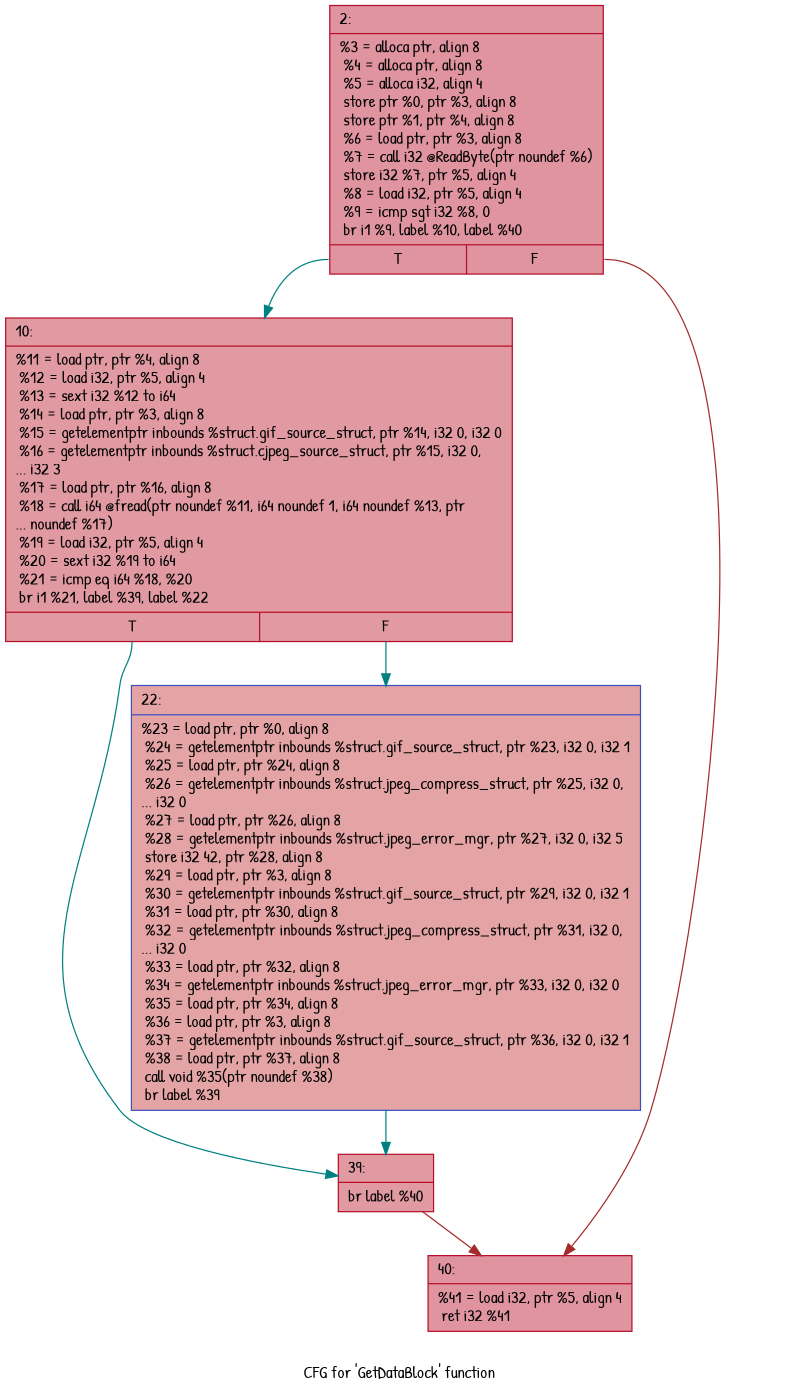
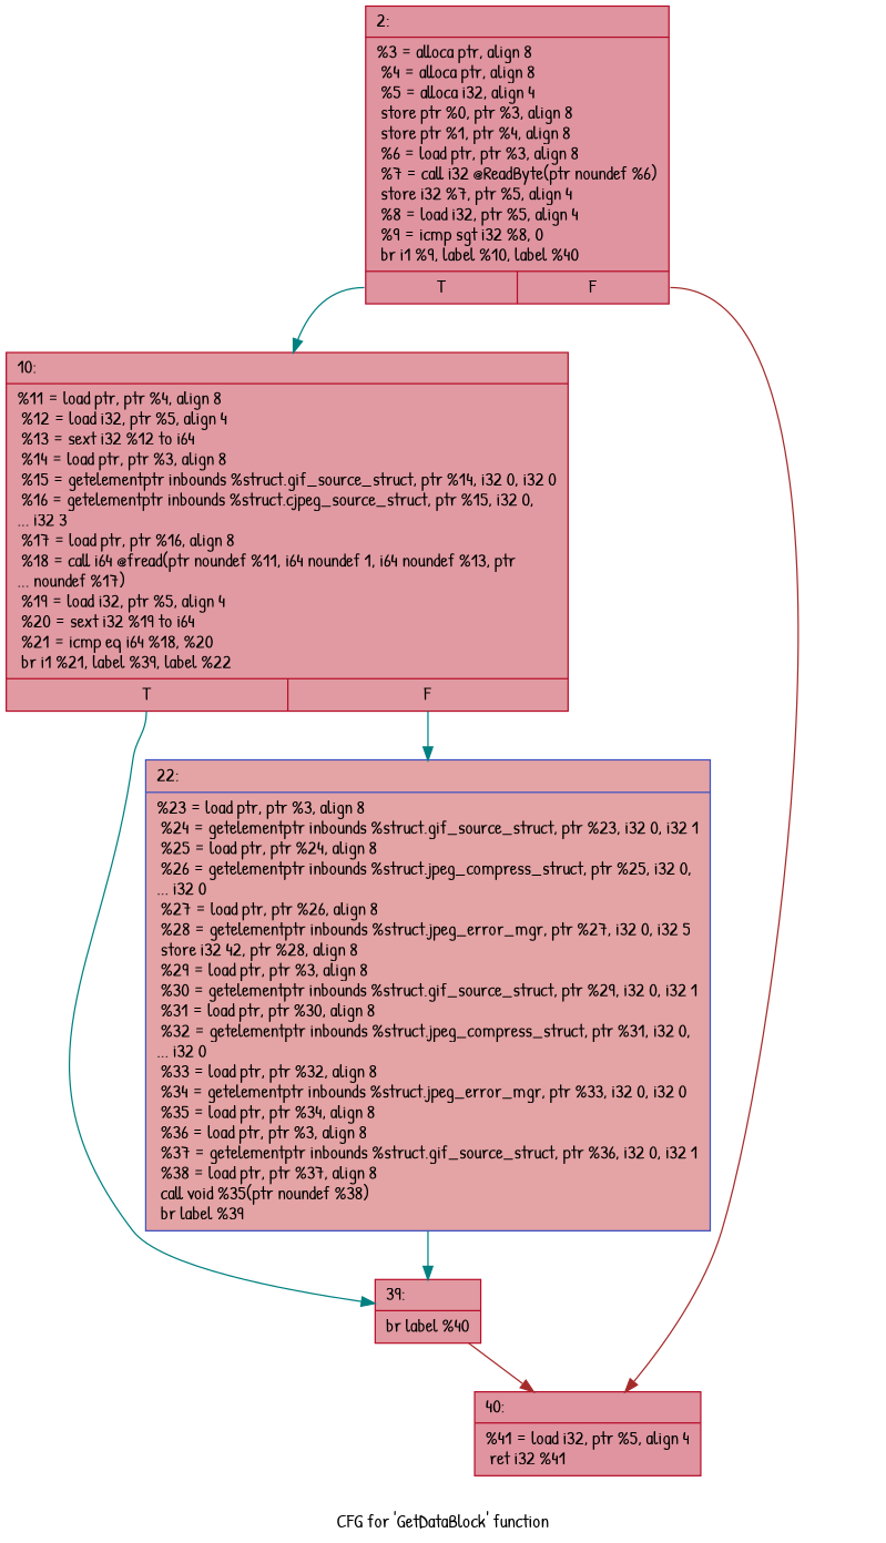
  digraph {
    label="CFG for 'GetDataBlock' function"
    fontname="Patrick Hand"
    node [color="#b70d28ff" fillcolor="#b70d2870" fontname="Patrick Hand" shape=record style=filled]
    edge [color=teal fontname="Patrick Hand"]
    n1 [label="{2:\l|  %3 = alloca ptr, align 8\l  %4 = alloca ptr, align 8\l  %5 = alloca i32, align 4\l  store ptr %0, ptr %3, align 8\l  store ptr %1, ptr %4, align 8\l  %6 = load ptr, ptr %3, align 8\l  %7 = call i32 @ReadByte(ptr noundef %6)\l  store i32 %7, ptr %5, align 4\l  %8 = load i32, ptr %5, align 4\l  %9 = icmp sgt i32 %8, 0\l  br i1 %9, label %10, label %40\l|{<s0>T|<s1>F}}"]
    n2 [fillcolor="#bb1b2c70" label="{10:\l|  %11 = load ptr, ptr %4, align 8\l  %12 = load i32, ptr %5, align 4\l  %13 = sext i32 %12 to i64\l  %14 = load ptr, ptr %3, align 8\l  %15 = getelementptr inbounds %struct.gif_source_struct, ptr %14, i32 0, i32 0\l  %16 = getelementptr inbounds %struct.cjpeg_source_struct, ptr %15, i32 0,\l... i32 3\l  %17 = load ptr, ptr %16, align 8\l  %18 = call i64 @fread(ptr noundef %11, i64 noundef 1, i64 noundef %13, ptr\l... noundef %17)\l  %19 = load i32, ptr %5, align 4\l  %20 = sext i32 %19 to i64\l  %21 = icmp eq i64 %18, %20\l  br i1 %21, label %39, label %22\l|{<s0>T|<s1>F}}"]
    n3 [label="{40:\l|  %41 = load i32, ptr %5, align 4\l  ret i32 %41\l}"]
    n4 [fillcolor="#bb1b2c70" label="{39:\l|  br label %40\l}"]
-   n5 [color="#3d50c3ff" fillcolor="#c32e3170" label="{22:\l|  %23 = load ptr, ptr %0, align 8\l  %24 = getelementptr inbounds %struct.gif_source_struct, ptr %23, i32 0, i32 1\l  %25 = load ptr, ptr %24, align 8\l  %26 = getelementptr inbounds %struct.jpeg_compress_struct, ptr %25, i32 0,\l... i32 0\l  %27 = load ptr, ptr %26, align 8\l  %28 = getelementptr inbounds %struct.jpeg_error_mgr, ptr %27, i32 0, i32 5\l  store i32 42, ptr %28, align 8\l  %29 = load ptr, ptr %3, align 8\l  %30 = getelementptr inbounds %struct.gif_source_struct, ptr %29, i32 0, i32 1\l  %31 = load ptr, ptr %30, align 8\l  %32 = getelementptr inbounds %struct.jpeg_compress_struct, ptr %31, i32 0,\l... i32 0\l  %33 = load ptr, ptr %32, align 8\l  %34 = getelementptr inbounds %struct.jpeg_error_mgr, ptr %33, i32 0, i32 0\l  %35 = load ptr, ptr %34, align 8\l  %36 = load ptr, ptr %3, align 8\l  %37 = getelementptr inbounds %struct.gif_source_struct, ptr %36, i32 0, i32 1\l  %38 = load ptr, ptr %37, align 8\l  call void %35(ptr noundef %38)\l  br label %39\l}"]
+   n5 [color="#3d50c3ff" fillcolor="#c32e3170" label="{22:\l|  %23 = load ptr, ptr %3, align 8\l  %24 = getelementptr inbounds %struct.gif_source_struct, ptr %23, i32 0, i32 1\l  %25 = load ptr, ptr %24, align 8\l  %26 = getelementptr inbounds %struct.jpeg_compress_struct, ptr %25, i32 0,\l... i32 0\l  %27 = load ptr, ptr %26, align 8\l  %28 = getelementptr inbounds %struct.jpeg_error_mgr, ptr %27, i32 0, i32 5\l  store i32 42, ptr %28, align 8\l  %29 = load ptr, ptr %3, align 8\l  %30 = getelementptr inbounds %struct.gif_source_struct, ptr %29, i32 0, i32 1\l  %31 = load ptr, ptr %30, align 8\l  %32 = getelementptr inbounds %struct.jpeg_compress_struct, ptr %31, i32 0,\l... i32 0\l  %33 = load ptr, ptr %32, align 8\l  %34 = getelementptr inbounds %struct.jpeg_error_mgr, ptr %33, i32 0, i32 0\l  %35 = load ptr, ptr %34, align 8\l  %36 = load ptr, ptr %3, align 8\l  %37 = getelementptr inbounds %struct.gif_source_struct, ptr %36, i32 0, i32 1\l  %38 = load ptr, ptr %37, align 8\l  call void %35(ptr noundef %38)\l  br label %39\l}"]
    n1 -> n2 [tailport=s0]
    n1 -> n3 [tailport=s1 color=brown]
    n2 -> n4 [tailport=s0]
    n2 -> n5 [tailport=s1]
    n4 -> n3 [color=brown]
    n5 -> n4
  }
